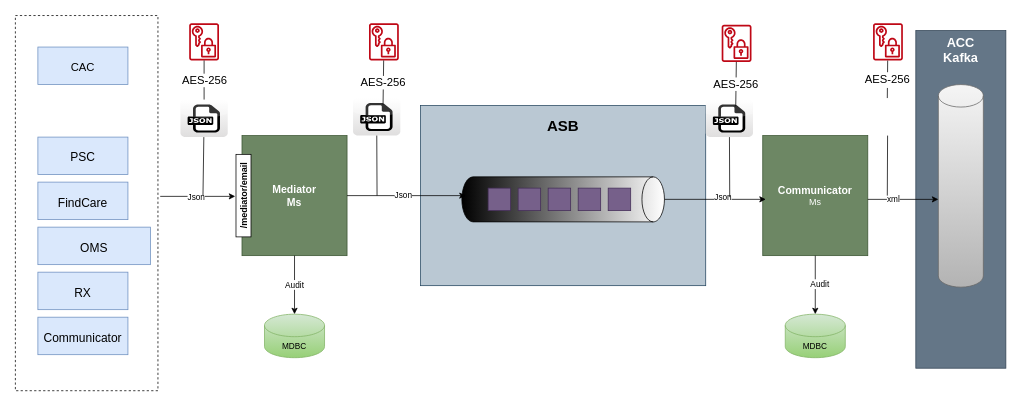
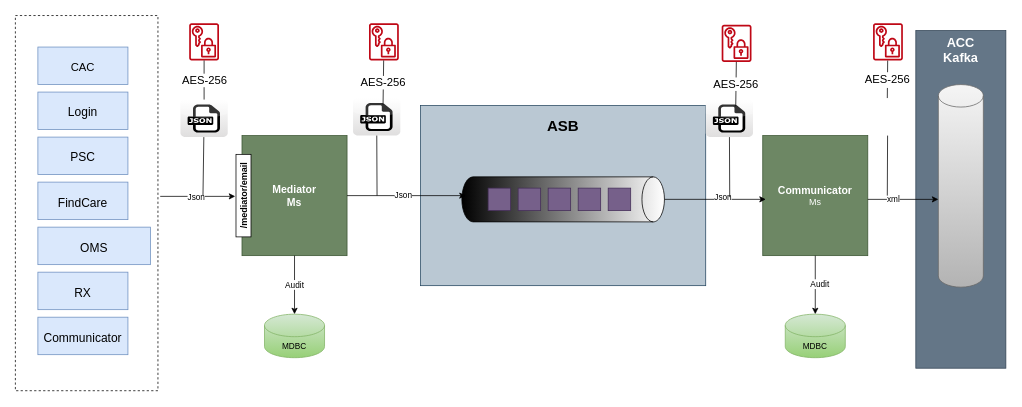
  <mxCell id="0" />
  <mxCell id="1" parent="0" />
  <mxCell id="2" value="" style="rounded=0;whiteSpace=wrap;html=1;dashed=1;" parent="1" vertex="1"><mxGeometry x="20" y="20" width="190" height="500" as="geometry" /></mxCell>
  <mxCell id="3" value="&lt;b&gt;&lt;font style=&quot;font-size: 17px;&quot;&gt;ACC&lt;br&gt;Kafka&lt;br&gt;&lt;/font&gt;&lt;/b&gt;" style="rounded=0;whiteSpace=wrap;html=1;fillColor=#647687;fontColor=#ffffff;strokeColor=#314354;verticalAlign=top;" parent="1" vertex="1"><mxGeometry x="1220" y="40" width="120" height="450" as="geometry" /></mxCell>
  <mxCell id="4" value="" style="dashed=0;outlineConnect=0;html=1;align=center;labelPosition=center;verticalLabelPosition=bottom;verticalAlign=top;shape=mxgraph.webicons.json;gradientColor=#DFDEDE;glass=0;fontSize=15;" parent="1" vertex="1"><mxGeometry x="240" y="132" width="63" height="50" as="geometry" /></mxCell>
  <mxCell id="5" value="" style="sketch=0;outlineConnect=0;fontColor=#232F3E;gradientColor=none;fillColor=#BF0816;strokeColor=none;dashed=0;verticalLabelPosition=bottom;verticalAlign=top;align=center;html=1;fontSize=12;fontStyle=0;aspect=fixed;pointerEvents=1;shape=mxgraph.aws4.data_encryption_key;" parent="1" vertex="1"><mxGeometry x="251.63" y="30" width="39.74" height="50" as="geometry" /></mxCell>
  <mxCell id="6" value="&lt;span style=&quot;font-size: 14px;&quot;&gt;&lt;b&gt;Communicator&lt;br&gt;&lt;/b&gt;&lt;/span&gt;Ms" style="rounded=0;whiteSpace=wrap;html=1;align=center;verticalAlign=middle;horizontal=1;fillColor=#6d8764;fontColor=#ffffff;strokeColor=#3A5431;" parent="1" vertex="1"><mxGeometry x="1016" y="180" width="140" height="160" as="geometry" /></mxCell>
  <mxCell id="7" value="" style="group" parent="1" vertex="1" connectable="0"><mxGeometry x="314" y="180" width="148" height="160" as="geometry" /></mxCell>
  <mxCell id="8" value="&lt;b style=&quot;font-size: 14px;&quot;&gt;Mediator&lt;br&gt;Ms&lt;/b&gt;" style="rounded=0;whiteSpace=wrap;html=1;align=center;verticalAlign=middle;horizontal=1;fillColor=#6d8764;fontColor=#ffffff;strokeColor=#3A5431;" parent="7" vertex="1"><mxGeometry x="8" width="140" height="160" as="geometry" /></mxCell>
  <mxCell id="9" value="/mediator/email" style="rounded=0;whiteSpace=wrap;html=1;align=center;verticalAlign=bottom;horizontal=0;glass=0;fontStyle=1" parent="7" vertex="1"><mxGeometry y="25" width="20" height="110" as="geometry" /></mxCell>
  <mxCell id="10" value="" style="group" parent="1" vertex="1" connectable="0"><mxGeometry x="560" y="140" width="380" height="240" as="geometry" /></mxCell>
  <mxCell id="11" value="&lt;font style=&quot;font-size: 20px;&quot;&gt;ASB&lt;/font&gt;" style="rounded=0;whiteSpace=wrap;html=1;fillColor=#bac8d3;strokeColor=#23445d;fontSize=30;fontStyle=1;verticalAlign=top;" parent="10" vertex="1"><mxGeometry width="380" height="240" as="geometry" /></mxCell>
  <mxCell id="12" value="" style="shape=cylinder3;whiteSpace=wrap;html=1;boundedLbl=1;backgroundOutline=1;size=15;glass=0;fontSize=14;gradientColor=default;rotation=90;" parent="10" vertex="1"><mxGeometry x="160" y="-10" width="60" height="270" as="geometry" /></mxCell>
  <mxCell id="13" value="" style="whiteSpace=wrap;html=1;aspect=fixed;glass=0;fontSize=20;fillColor=#76608a;fontColor=#ffffff;strokeColor=#432D57;" parent="10" vertex="1"><mxGeometry x="90" y="110" width="30" height="30" as="geometry" /></mxCell>
  <mxCell id="14" value="" style="whiteSpace=wrap;html=1;aspect=fixed;glass=0;fontSize=20;fillColor=#76608a;fontColor=#ffffff;strokeColor=#432D57;" parent="10" vertex="1"><mxGeometry x="130" y="110" width="30" height="30" as="geometry" /></mxCell>
  <mxCell id="15" value="" style="whiteSpace=wrap;html=1;aspect=fixed;glass=0;fontSize=20;fillColor=#76608a;fontColor=#ffffff;strokeColor=#432D57;" parent="10" vertex="1"><mxGeometry x="170" y="110" width="30" height="30" as="geometry" /></mxCell>
  <mxCell id="16" value="" style="whiteSpace=wrap;html=1;aspect=fixed;glass=0;fontSize=20;fillColor=#76608a;fontColor=#ffffff;strokeColor=#432D57;" parent="10" vertex="1"><mxGeometry x="210" y="110" width="30" height="30" as="geometry" /></mxCell>
  <mxCell id="17" value="" style="whiteSpace=wrap;html=1;aspect=fixed;glass=0;fontSize=20;fillColor=#76608a;fontColor=#ffffff;strokeColor=#432D57;" parent="10" vertex="1"><mxGeometry x="250" y="110" width="30" height="30" as="geometry" /></mxCell>
  <mxCell id="18" value="&lt;font style=&quot;font-size: 15px;&quot;&gt;CAC&lt;/font&gt;" style="rounded=0;whiteSpace=wrap;html=1;glass=0;fontSize=20;fillColor=#dae8fc;strokeColor=#6c8ebf;" parent="1" vertex="1"><mxGeometry x="50" y="62" width="120" height="50" as="geometry" /></mxCell>
+ <mxCell id="19" value="&lt;font size=&quot;3&quot;&gt;Login&lt;/font&gt;" style="rounded=0;whiteSpace=wrap;html=1;glass=0;fontSize=20;fillColor=#dae8fc;strokeColor=#6c8ebf;" parent="1" vertex="1"><mxGeometry x="50" y="122" width="120" height="50" as="geometry" /></mxCell>
  <mxCell id="20" value="&lt;font size=&quot;3&quot;&gt;PSC&lt;/font&gt;" style="rounded=0;whiteSpace=wrap;html=1;glass=0;fontSize=20;fillColor=#dae8fc;strokeColor=#6c8ebf;" parent="1" vertex="1"><mxGeometry x="50" y="182" width="120" height="50" as="geometry" /></mxCell>
  <mxCell id="21" value="&lt;font size=&quot;3&quot;&gt;FindCare&lt;/font&gt;" style="rounded=0;whiteSpace=wrap;html=1;glass=0;fontSize=20;fillColor=#dae8fc;strokeColor=#6c8ebf;" parent="1" vertex="1"><mxGeometry x="50" y="242" width="120" height="50" as="geometry" /></mxCell>
  <mxCell id="22" value="&lt;font size=&quot;3&quot;&gt;OMS&lt;/font&gt;" style="rounded=0;whiteSpace=wrap;html=1;glass=0;fontSize=20;fillColor=#dae8fc;strokeColor=#6c8ebf;" parent="1" vertex="1"><mxGeometry x="50" y="302" width="150" height="50" as="geometry" /></mxCell>
  <mxCell id="23" value="&lt;font size=&quot;3&quot;&gt;RX&lt;/font&gt;" style="rounded=0;whiteSpace=wrap;html=1;glass=0;fontSize=20;fillColor=#dae8fc;strokeColor=#6c8ebf;" parent="1" vertex="1"><mxGeometry x="50" y="362" width="120" height="50" as="geometry" /></mxCell>
  <mxCell id="24" value="&lt;font size=&quot;3&quot;&gt;Communicator&lt;/font&gt;" style="rounded=0;whiteSpace=wrap;html=1;glass=0;fontSize=20;fillColor=#dae8fc;strokeColor=#6c8ebf;" parent="1" vertex="1"><mxGeometry x="50" y="422" width="120" height="50" as="geometry" /></mxCell>
  <mxCell id="25" value="" style="endArrow=classic;html=1;rounded=0;fontSize=15;exitX=1;exitY=0.486;exitDx=0;exitDy=0;exitPerimeter=0;" parent="1" edge="1"><mxGeometry width="50" height="50" relative="1" as="geometry"><mxPoint x="213" y="261" as="sourcePoint" /><mxPoint x="313" y="261" as="targetPoint" /></mxGeometry></mxCell>
  <mxCell id="26" value="&lt;font style=&quot;font-size: 11px;&quot;&gt;Json&lt;/font&gt;" style="edgeLabel;html=1;align=center;verticalAlign=middle;resizable=0;points=[];fontSize=15;" parent="25" vertex="1" connectable="0"><mxGeometry x="-0.06" y="2" relative="1" as="geometry"><mxPoint as="offset" /></mxGeometry></mxCell>
  <mxCell id="27" value="" style="endArrow=none;html=1;rounded=0;fontSize=15;" parent="1" target="4" edge="1"><mxGeometry width="50" height="50" relative="1" as="geometry"><mxPoint x="270" y="260" as="sourcePoint" /><mxPoint x="490" y="240" as="targetPoint" /></mxGeometry></mxCell>
  <mxCell id="28" value="AES-256" style="endArrow=none;html=1;rounded=0;fontSize=15;" parent="1" source="4" target="5" edge="1"><mxGeometry width="50" height="50" relative="1" as="geometry"><mxPoint x="440" y="290" as="sourcePoint" /><mxPoint x="490" y="240" as="targetPoint" /></mxGeometry></mxCell>
  <mxCell id="29" value="" style="endArrow=classic;html=1;rounded=0;fontSize=15;exitX=1;exitY=0.5;exitDx=0;exitDy=0;entryX=0.417;entryY=0.981;entryDx=0;entryDy=0;entryPerimeter=0;" parent="1" source="8" target="12" edge="1"><mxGeometry width="50" height="50" relative="1" as="geometry"><mxPoint x="440" y="290" as="sourcePoint" /><mxPoint x="610" y="260" as="targetPoint" /></mxGeometry></mxCell>
  <mxCell id="30" value="&lt;font style=&quot;font-size: 11px;&quot;&gt;Json&lt;/font&gt;" style="edgeLabel;html=1;align=center;verticalAlign=middle;resizable=0;points=[];fontSize=15;" parent="29" vertex="1" connectable="0"><mxGeometry x="-0.068" y="3" relative="1" as="geometry"><mxPoint as="offset" /></mxGeometry></mxCell>
  <mxCell id="31" value="" style="dashed=0;outlineConnect=0;html=1;align=center;labelPosition=center;verticalLabelPosition=bottom;verticalAlign=top;shape=mxgraph.webicons.json;gradientColor=#DFDEDE;glass=0;fontSize=15;" parent="1" vertex="1"><mxGeometry x="470" y="130" width="63" height="50" as="geometry" /></mxCell>
  <mxCell id="32" value="" style="sketch=0;outlineConnect=0;fontColor=#232F3E;gradientColor=none;fillColor=#BF0816;strokeColor=none;dashed=0;verticalLabelPosition=bottom;verticalAlign=top;align=center;html=1;fontSize=12;fontStyle=0;aspect=fixed;pointerEvents=1;shape=mxgraph.aws4.data_encryption_key;" parent="1" vertex="1"><mxGeometry x="491.26" y="30" width="39.74" height="50" as="geometry" /></mxCell>
  <mxCell id="33" value="AES-256" style="endArrow=none;html=1;rounded=0;fontSize=15;exitX=0.635;exitY=0.18;exitDx=0;exitDy=0;exitPerimeter=0;" parent="1" source="31" target="32" edge="1"><mxGeometry width="50" height="50" relative="1" as="geometry"><mxPoint x="281.5" y="142" as="sourcePoint" /><mxPoint x="281.5" y="89.801" as="targetPoint" /></mxGeometry></mxCell>
  <mxCell id="34" value="" style="endArrow=none;html=1;rounded=0;fontSize=15;" parent="1" target="31" edge="1"><mxGeometry width="50" height="50" relative="1" as="geometry"><mxPoint x="502" y="260" as="sourcePoint" /><mxPoint x="620" y="240" as="targetPoint" /></mxGeometry></mxCell>
  <mxCell id="35" value="" style="shape=cylinder3;whiteSpace=wrap;html=1;boundedLbl=1;backgroundOutline=1;size=15;glass=0;fontSize=14;gradientColor=#b3b3b3;rotation=0;fillColor=#f5f5f5;strokeColor=#666666;" parent="1" vertex="1"><mxGeometry x="1250" y="112" width="60" height="270" as="geometry" /></mxCell>
  <mxCell id="36" value="" style="endArrow=classic;html=1;rounded=0;fontSize=17;entryX=0.029;entryY=0.531;entryDx=0;entryDy=0;entryPerimeter=0;" parent="1" source="12" target="6" edge="1"><mxGeometry width="50" height="50" relative="1" as="geometry"><mxPoint x="610" y="290" as="sourcePoint" /><mxPoint x="660" y="240" as="targetPoint" /></mxGeometry></mxCell>
  <mxCell id="37" value="Json" style="edgeLabel;html=1;align=center;verticalAlign=middle;resizable=0;points=[];fontSize=11;" parent="36" vertex="1" connectable="0"><mxGeometry x="0.155" y="3" relative="1" as="geometry"><mxPoint as="offset" /></mxGeometry></mxCell>
  <mxCell id="38" value="" style="endArrow=classic;html=1;rounded=0;fontSize=17;exitX=1;exitY=0.5;exitDx=0;exitDy=0;" parent="1" edge="1"><mxGeometry width="50" height="50" relative="1" as="geometry"><mxPoint x="1156" y="265" as="sourcePoint" /><mxPoint x="1250" y="265" as="targetPoint" /></mxGeometry></mxCell>
  <mxCell id="39" value="xml" style="edgeLabel;html=1;align=center;verticalAlign=middle;resizable=0;points=[];fontSize=11;" parent="38" vertex="1" connectable="0"><mxGeometry x="-0.298" y="1" relative="1" as="geometry"><mxPoint as="offset" /></mxGeometry></mxCell>
  <mxCell id="40" value="" style="dashed=0;outlineConnect=0;html=1;align=center;labelPosition=center;verticalLabelPosition=bottom;verticalAlign=top;shape=mxgraph.webicons.json;gradientColor=#DFDEDE;glass=0;fontSize=15;" parent="1" vertex="1"><mxGeometry x="940" y="132" width="63" height="50" as="geometry" /></mxCell>
  <mxCell id="41" value="" style="sketch=0;outlineConnect=0;fontColor=#232F3E;gradientColor=none;fillColor=#BF0816;strokeColor=none;dashed=0;verticalLabelPosition=bottom;verticalAlign=top;align=center;html=1;fontSize=12;fontStyle=0;aspect=fixed;pointerEvents=1;shape=mxgraph.aws4.data_encryption_key;" parent="1" vertex="1"><mxGeometry x="961.26" y="32" width="39.74" height="50" as="geometry" /></mxCell>
  <mxCell id="42" value="AES-256" style="endArrow=none;html=1;rounded=0;fontSize=15;exitX=0.635;exitY=0.18;exitDx=0;exitDy=0;exitPerimeter=0;" parent="1" source="40" target="41" edge="1"><mxGeometry width="50" height="50" relative="1" as="geometry"><mxPoint x="751.5" y="144" as="sourcePoint" /><mxPoint x="751.5" y="91.801" as="targetPoint" /></mxGeometry></mxCell>
  <mxCell id="43" value="" style="endArrow=none;html=1;rounded=0;fontSize=15;" parent="1" target="40" edge="1"><mxGeometry width="50" height="50" relative="1" as="geometry"><mxPoint x="972" y="262" as="sourcePoint" /><mxPoint x="1090" y="242" as="targetPoint" /></mxGeometry></mxCell>
  <mxCell id="44" value="" style="shape=image;html=1;verticalAlign=top;verticalLabelPosition=bottom;labelBackgroundColor=#ffffff;imageAspect=0;aspect=fixed;image=https://cdn3.iconfinder.com/data/icons/dompicon-glyph-file-format-2/256/file-xml-format-type-128.png;glass=0;fontSize=17;gradientColor=default;" parent="1" vertex="1"><mxGeometry x="1160" y="133" width="46" height="46" as="geometry" /></mxCell>
  <mxCell id="45" value="" style="sketch=0;outlineConnect=0;fontColor=#232F3E;gradientColor=none;fillColor=#BF0816;strokeColor=none;dashed=0;verticalLabelPosition=bottom;verticalAlign=top;align=center;html=1;fontSize=12;fontStyle=0;aspect=fixed;pointerEvents=1;shape=mxgraph.aws4.data_encryption_key;" parent="1" vertex="1"><mxGeometry x="1163" y="30" width="39.74" height="50" as="geometry" /></mxCell>
  <mxCell id="46" value="" style="endArrow=none;html=1;rounded=0;fontSize=15;" parent="1" edge="1"><mxGeometry width="50" height="50" relative="1" as="geometry"><mxPoint x="1182" y="260" as="sourcePoint" /><mxPoint x="1182.369" y="180" as="targetPoint" /></mxGeometry></mxCell>
  <mxCell id="47" value="" style="endArrow=none;html=1;rounded=0;fontSize=15;" parent="1" edge="1"><mxGeometry width="50" height="50" relative="1" as="geometry"><mxPoint x="1182" y="130" as="sourcePoint" /><mxPoint x="1182.499" y="80" as="targetPoint" /></mxGeometry></mxCell>
  <mxCell id="48" value="&lt;span style=&quot;font-size: 15px;&quot;&gt;AES-256&lt;/span&gt;" style="edgeLabel;html=1;align=center;verticalAlign=middle;resizable=0;points=[];fontSize=17;" parent="47" vertex="1" connectable="0"><mxGeometry x="-0.041" y="1" relative="1" as="geometry"><mxPoint as="offset" /></mxGeometry></mxCell>
  <mxCell id="49" value="&lt;span style=&quot;font-size: 11px;&quot;&gt;MDBC&lt;/span&gt;" style="shape=cylinder3;whiteSpace=wrap;html=1;boundedLbl=1;backgroundOutline=1;size=15;glass=0;fontSize=17;gradientColor=#97d077;fillColor=#d5e8d4;strokeColor=#82b366;" parent="1" vertex="1"><mxGeometry x="352" y="418" width="80" height="58" as="geometry" /></mxCell>
  <mxCell id="50" value="&lt;span style=&quot;font-size: 11px;&quot;&gt;MDBC&lt;/span&gt;" style="shape=cylinder3;whiteSpace=wrap;html=1;boundedLbl=1;backgroundOutline=1;size=15;glass=0;fontSize=17;gradientColor=#97d077;fillColor=#d5e8d4;strokeColor=#82b366;" parent="1" vertex="1"><mxGeometry x="1046" y="418" width="80" height="58" as="geometry" /></mxCell>
  <mxCell id="51" value="" style="endArrow=classic;html=1;rounded=0;fontSize=11;exitX=0.5;exitY=1;exitDx=0;exitDy=0;entryX=0.5;entryY=0;entryDx=0;entryDy=0;entryPerimeter=0;" parent="1" source="8" target="49" edge="1"><mxGeometry width="50" height="50" relative="1" as="geometry"><mxPoint x="670" y="300" as="sourcePoint" /><mxPoint x="720" y="250" as="targetPoint" /></mxGeometry></mxCell>
  <mxCell id="52" value="Audit" style="edgeLabel;html=1;align=center;verticalAlign=middle;resizable=0;points=[];fontSize=11;" parent="51" vertex="1" connectable="0"><mxGeometry x="-0.026" y="-1" relative="1" as="geometry"><mxPoint as="offset" /></mxGeometry></mxCell>
  <mxCell id="53" value="" style="endArrow=classic;html=1;rounded=0;fontSize=11;exitX=0.5;exitY=1;exitDx=0;exitDy=0;entryX=0.5;entryY=0;entryDx=0;entryDy=0;entryPerimeter=0;" parent="1" source="6" target="50" edge="1"><mxGeometry width="50" height="50" relative="1" as="geometry"><mxPoint x="670" y="300" as="sourcePoint" /><mxPoint x="720" y="250" as="targetPoint" /></mxGeometry></mxCell>
  <mxCell id="54" value="Audit" style="edgeLabel;html=1;align=center;verticalAlign=middle;resizable=0;points=[];fontSize=11;" parent="53" vertex="1" connectable="0"><mxGeometry x="-0.051" y="5" relative="1" as="geometry"><mxPoint as="offset" /></mxGeometry></mxCell>
